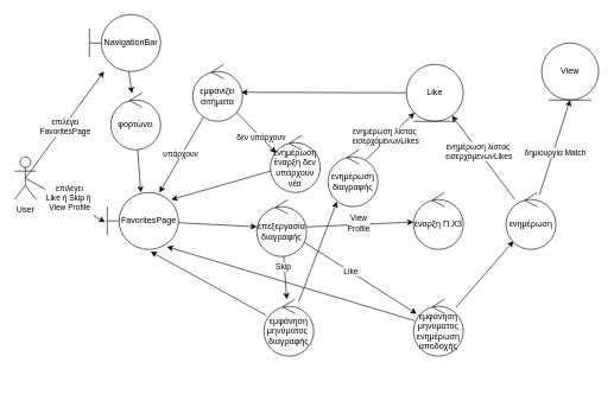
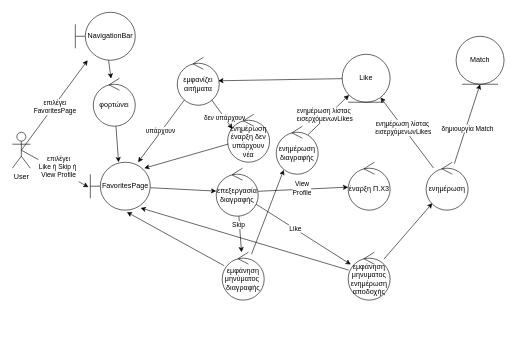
  <mxCell id="0" />
  <mxCell id="1" parent="0" />
  <mxCell id="2" style="rounded=0;orthogonalLoop=1;jettySize=auto;html=1;exitX=0.5;exitY=0.5;exitDx=0;exitDy=0;exitPerimeter=0;entryX=-0.03;entryY=0.519;entryDx=0;entryDy=0;entryPerimeter=0;" parent="1" source="6" target="9" edge="1"><mxGeometry relative="1" as="geometry"><mxPoint x="251.2" y="317.6" as="targetPoint" /></mxGeometry></mxCell>
  <mxCell id="3" value="επιλέγει&lt;div&gt;Like ή Skip ή&amp;nbsp;&lt;/div&gt;&lt;div&gt;View Profile&lt;br&gt;&lt;div&gt;&lt;br&gt;&lt;/div&gt;&lt;/div&gt;" style="edgeLabel;html=1;align=center;verticalAlign=middle;resizable=0;points=[];" parent="2" vertex="1" connectable="0"><mxGeometry x="0.088" relative="1" as="geometry"><mxPoint as="offset" /></mxGeometry></mxCell>
  <mxCell id="4" style="rounded=0;orthogonalLoop=1;jettySize=auto;html=1;exitX=0.5;exitY=0.5;exitDx=0;exitDy=0;exitPerimeter=0;" parent="1" source="6" target="43" edge="1"><mxGeometry relative="1" as="geometry" /></mxCell>
  <mxCell id="5" value="επιλέγει&lt;div&gt;FavoritesPage&lt;/div&gt;" style="edgeLabel;html=1;align=center;verticalAlign=middle;resizable=0;points=[];" parent="4" vertex="1" connectable="0"><mxGeometry x="-0.023" y="-1" relative="1" as="geometry"><mxPoint x="1" as="offset" /></mxGeometry></mxCell>
  <mxCell id="6" value="User" style="shape=umlActor;verticalLabelPosition=bottom;verticalAlign=top;html=1;outlineConnect=0;" parent="1" vertex="1"><mxGeometry x="20" y="220" width="30" height="60" as="geometry" /></mxCell>
  <mxCell id="7" style="edgeStyle=none;rounded=0;orthogonalLoop=1;jettySize=auto;html=1;entryX=-0.03;entryY=0.508;entryDx=0;entryDy=0;entryPerimeter=0;" parent="1" edge="1"><mxGeometry relative="1" as="geometry"><mxPoint x="247" y="300.64" as="targetPoint" /><Array as="points"><mxPoint x="60" y="550" /><mxPoint x="60" y="300" /></Array></mxGeometry></mxCell>
  <mxCell id="8" value="" style="edgeStyle=none;rounded=0;orthogonalLoop=1;jettySize=auto;html=1;" parent="1" source="9" target="19" edge="1"><mxGeometry relative="1" as="geometry" /></mxCell>
  <mxCell id="9" value="FavoritesPage" style="shape=umlBoundary;whiteSpace=wrap;html=1;" parent="1" vertex="1"><mxGeometry x="150" y="270" width="100" height="80" as="geometry" /></mxCell>
  <mxCell id="10" value="" style="edgeStyle=none;rounded=0;orthogonalLoop=1;jettySize=auto;html=1;" parent="1" source="14" target="9" edge="1"><mxGeometry relative="1" as="geometry" /></mxCell>
  <mxCell id="11" value="υπάρχουν" style="edgeLabel;html=1;align=center;verticalAlign=middle;resizable=0;points=[];" parent="10" vertex="1" connectable="0"><mxGeometry x="0.011" y="-2" relative="1" as="geometry"><mxPoint as="offset" /></mxGeometry></mxCell>
  <mxCell id="12" style="edgeStyle=none;rounded=0;orthogonalLoop=1;jettySize=auto;html=1;entryX=0.115;entryY=0.305;entryDx=0;entryDy=0;entryPerimeter=0;" parent="1" source="14" target="29" edge="1"><mxGeometry relative="1" as="geometry"><mxPoint x="400" y="230" as="targetPoint" /></mxGeometry></mxCell>
  <mxCell id="13" value="δεν υπάρχουν" style="edgeLabel;html=1;align=center;verticalAlign=middle;resizable=0;points=[];" parent="12" vertex="1" connectable="0"><mxGeometry x="0.24" relative="1" as="geometry"><mxPoint as="offset" /></mxGeometry></mxCell>
- <mxCell id="14" value="εμφανίζει&lt;div&gt;αιτήματα&lt;/div&gt;" style="ellipse;shape=umlControl;whiteSpace=wrap;html=1;" parent="1" vertex="1"><mxGeometry x="270" y="90" width="70" height="80" as="geometry" /></mxCell>
+ <mxCell id="14" value="εμφανίζει&lt;div&gt;αιτήματα&lt;/div&gt;" style="ellipse;shape=umlControl;whiteSpace=wrap;html=1;" parent="1" vertex="1"><mxGeometry x="295" y="95" width="70" height="80" as="geometry" /></mxCell>
  <mxCell id="15" value="" style="edgeStyle=none;rounded=0;orthogonalLoop=1;jettySize=auto;html=1;" parent="1" source="19" target="21" edge="1"><mxGeometry relative="1" as="geometry" /></mxCell>
  <mxCell id="16" value="Like" style="edgeLabel;html=1;align=center;verticalAlign=middle;resizable=0;points=[];" parent="15" vertex="1" connectable="0"><mxGeometry x="-0.172" y="1" relative="1" as="geometry"><mxPoint as="offset" /></mxGeometry></mxCell>
  <mxCell id="17" value="" style="edgeStyle=none;rounded=0;orthogonalLoop=1;jettySize=auto;html=1;" parent="1" source="19" target="38" edge="1"><mxGeometry relative="1" as="geometry" /></mxCell>
  <mxCell id="18" value="View&lt;div&gt;Profile&lt;/div&gt;" style="edgeLabel;html=1;align=center;verticalAlign=middle;resizable=0;points=[];" parent="17" vertex="1" connectable="0"><mxGeometry x="-0.025" y="2" relative="1" as="geometry"><mxPoint as="offset" /></mxGeometry></mxCell>
  <mxCell id="19" value="επεξεργασία διαγραφής" style="ellipse;shape=umlControl;whiteSpace=wrap;html=1;" parent="1" vertex="1"><mxGeometry x="360" y="280" width="70" height="80" as="geometry" /></mxCell>
  <mxCell id="20" value="" style="edgeStyle=none;rounded=0;orthogonalLoop=1;jettySize=auto;html=1;" parent="1" source="21" target="25" edge="1"><mxGeometry relative="1" as="geometry" /></mxCell>
  <mxCell id="21" value="εμφάνηση&lt;div&gt;μηνυματος&lt;/div&gt;&lt;div&gt;ενημέρωση&lt;/div&gt;&lt;div&gt;αποδοχής&lt;/div&gt;" style="ellipse;shape=umlControl;whiteSpace=wrap;html=1;" parent="1" vertex="1"><mxGeometry x="580" y="420" width="70" height="80" as="geometry" /></mxCell>
  <mxCell id="22" style="edgeStyle=none;rounded=0;orthogonalLoop=1;jettySize=auto;html=1;entryX=0.839;entryY=0.954;entryDx=0;entryDy=0;entryPerimeter=0;" parent="1" source="21" target="9" edge="1"><mxGeometry relative="1" as="geometry" /></mxCell>
  <mxCell id="23" value="" style="edgeStyle=none;rounded=0;orthogonalLoop=1;jettySize=auto;html=1;" parent="1" source="25" target="31" edge="1"><mxGeometry relative="1" as="geometry" /></mxCell>
  <mxCell id="24" value="ενημέρωση λίστας&amp;nbsp;&lt;div&gt;εισερχόμενωνLikes&lt;/div&gt;" style="edgeLabel;html=1;align=center;verticalAlign=middle;resizable=0;points=[];" parent="23" vertex="1" connectable="0"><mxGeometry x="0.162" relative="1" as="geometry"><mxPoint y="1" as="offset" /></mxGeometry></mxCell>
  <mxCell id="25" value="ενημέρωση" style="ellipse;shape=umlControl;whiteSpace=wrap;html=1;" parent="1" vertex="1"><mxGeometry x="710" y="270" width="70" height="80" as="geometry" /></mxCell>
- <mxCell id="26" value="View" style="ellipse;shape=umlEntity;whiteSpace=wrap;html=1;" parent="1" vertex="1"><mxGeometry x="760" y="60" width="80" height="80" as="geometry" /></mxCell>
+ <mxCell id="26" value="Match" style="ellipse;shape=umlEntity;whiteSpace=wrap;html=1;" parent="1" vertex="1"><mxGeometry x="760" y="60" width="80" height="80" as="geometry" /></mxCell>
  <mxCell id="27" style="edgeStyle=none;rounded=0;orthogonalLoop=1;jettySize=auto;html=1;entryX=0.5;entryY=1;entryDx=0;entryDy=0;" parent="1" source="25" target="26" edge="1"><mxGeometry relative="1" as="geometry" /></mxCell>
  <mxCell id="28" value="δημιουργία Match" style="edgeLabel;html=1;align=center;verticalAlign=middle;resizable=0;points=[];" parent="27" vertex="1" connectable="0"><mxGeometry x="-0.099" y="-2" relative="1" as="geometry"><mxPoint as="offset" /></mxGeometry></mxCell>
  <mxCell id="29" value="ενημέρωση&lt;div&gt;έναρξη δεν υπάρχουν νέα&lt;/div&gt;" style="ellipse;shape=umlControl;whiteSpace=wrap;html=1;" parent="1" vertex="1"><mxGeometry x="379" y="190" width="70" height="80" as="geometry" /></mxCell>
  <mxCell id="30" style="edgeStyle=none;rounded=0;orthogonalLoop=1;jettySize=auto;html=1;entryX=0.9;entryY=0.125;entryDx=0;entryDy=0;entryPerimeter=0;" parent="1" source="29" target="9" edge="1"><mxGeometry relative="1" as="geometry" /></mxCell>
  <mxCell id="31" value="Like" style="ellipse;shape=umlEntity;whiteSpace=wrap;html=1;" parent="1" vertex="1"><mxGeometry x="570" y="90" width="80" height="80" as="geometry" /></mxCell>
  <mxCell id="32" style="rounded=0;orthogonalLoop=1;jettySize=auto;html=1;exitX=0.759;exitY=0.176;exitDx=0;exitDy=0;exitPerimeter=0;" parent="1" source="40" target="31" edge="1"><mxGeometry relative="1" as="geometry" /></mxCell>
  <mxCell id="33" value="ενημέρωση λίστας&amp;nbsp;&lt;div&gt;εισερχόμενωνLikes&lt;/div&gt;" style="edgeLabel;html=1;align=center;verticalAlign=middle;resizable=0;points=[];" parent="32" vertex="1" connectable="0"><mxGeometry x="0.294" y="4" relative="1" as="geometry"><mxPoint x="-14" y="12" as="offset" /></mxGeometry></mxCell>
  <mxCell id="34" value="εμφάνηση μηνύματος&amp;nbsp;&lt;div&gt;διαγραφής&lt;/div&gt;" style="ellipse;shape=umlControl;whiteSpace=wrap;html=1;" parent="1" vertex="1"><mxGeometry x="370" y="420" width="70" height="80" as="geometry" /></mxCell>
  <mxCell id="35" style="edgeStyle=none;rounded=0;orthogonalLoop=1;jettySize=auto;html=1;" parent="1" source="19" target="34" edge="1"><mxGeometry relative="1" as="geometry" /></mxCell>
  <mxCell id="36" value="Skip" style="edgeLabel;html=1;align=center;verticalAlign=middle;resizable=0;points=[];" parent="35" vertex="1" connectable="0"><mxGeometry x="-0.494" y="-2" relative="1" as="geometry"><mxPoint as="offset" /></mxGeometry></mxCell>
  <mxCell id="37" style="edgeStyle=none;rounded=0;orthogonalLoop=1;jettySize=auto;html=1;entryX=0.61;entryY=1.04;entryDx=0;entryDy=0;entryPerimeter=0;" parent="1" source="34" target="9" edge="1"><mxGeometry relative="1" as="geometry" /></mxCell>
  <mxCell id="38" value="έναρξη Π.Χ3" style="ellipse;shape=umlControl;whiteSpace=wrap;html=1;" parent="1" vertex="1"><mxGeometry x="580" y="270" width="70" height="80" as="geometry" /></mxCell>
  <mxCell id="39" style="rounded=0;orthogonalLoop=1;jettySize=auto;html=1;entryX=0.977;entryY=0.49;entryDx=0;entryDy=0;entryPerimeter=0;" parent="1" source="31" target="14" edge="1"><mxGeometry relative="1" as="geometry"><Array as="points" /></mxGeometry></mxCell>
  <mxCell id="40" value="ενημέρωση&lt;div&gt;διαγραφής&lt;/div&gt;" style="ellipse;shape=umlControl;whiteSpace=wrap;html=1;" parent="1" vertex="1"><mxGeometry x="460" y="210" width="70" height="80" as="geometry" /></mxCell>
  <mxCell id="41" style="rounded=0;orthogonalLoop=1;jettySize=auto;html=1;entryX=0.18;entryY=0.909;entryDx=0;entryDy=0;entryPerimeter=0;" parent="1" source="34" target="40" edge="1"><mxGeometry relative="1" as="geometry" /></mxCell>
  <mxCell id="42" value="" style="rounded=0;orthogonalLoop=1;jettySize=auto;html=1;" parent="1" source="43" target="45" edge="1"><mxGeometry relative="1" as="geometry" /></mxCell>
  <mxCell id="43" value="NavigationBar" style="shape=umlBoundary;whiteSpace=wrap;html=1;" parent="1" vertex="1"><mxGeometry x="125" y="20" width="100" height="80" as="geometry" /></mxCell>
  <mxCell id="44" value="" style="rounded=0;orthogonalLoop=1;jettySize=auto;html=1;" parent="1" source="45" target="9" edge="1"><mxGeometry relative="1" as="geometry" /></mxCell>
  <mxCell id="45" value="φορτώνει" style="ellipse;shape=umlControl;whiteSpace=wrap;html=1;" parent="1" vertex="1"><mxGeometry x="155" y="130" width="70" height="80" as="geometry" /></mxCell>
